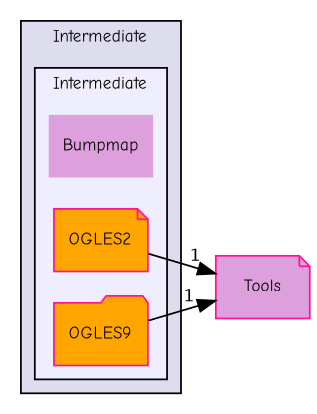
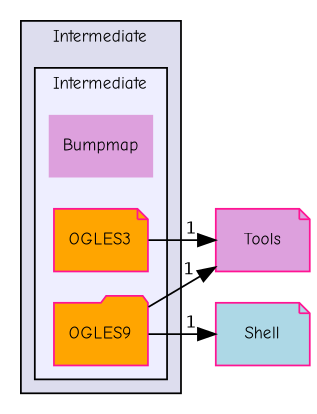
  digraph {
    compound=true
    fontname="Comic Neue"
    rankdir=LR
    node [color=deeppink fillcolor=plum fontname="Comic Neue" fontsize=10 shape=note style=filled]
    edge [fontname="Comic Neue" headlabel=1 labeldistance=1.5 labelfontname=Helvetica labelfontsize=10]
    n1 [label=Bumpmap shape=plaintext]
-   n2 [fillcolor=orange label=OGLES2]
+   n2 [fillcolor=orange label=OGLES3]
    n3 [fillcolor=orange label=OGLES9 shape=folder]
    n4 [label=Tools]
+   n5 [fillcolor=lightblue label=Shell]
    subgraph cluster_1 {
      bgcolor="#ddddee"
      fontsize=10
      label=Intermediate
      pencolor=black
      subgraph cluster_2 {
        bgcolor="#eeeeff"
        fontsize=10
        label=Intermediate
        pencolor=black
        n1
        n2
        n3
      }
    }
    n2 -> n4
    n3 -> n4
+   n3 -> n5
  }
